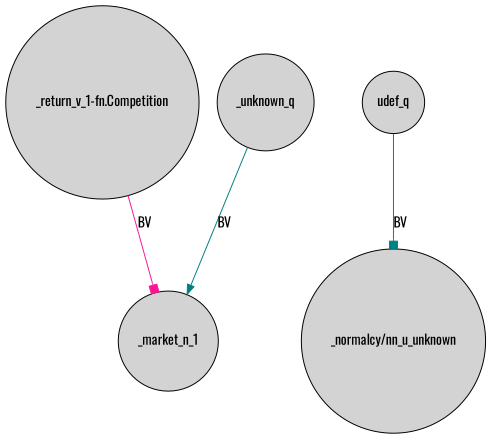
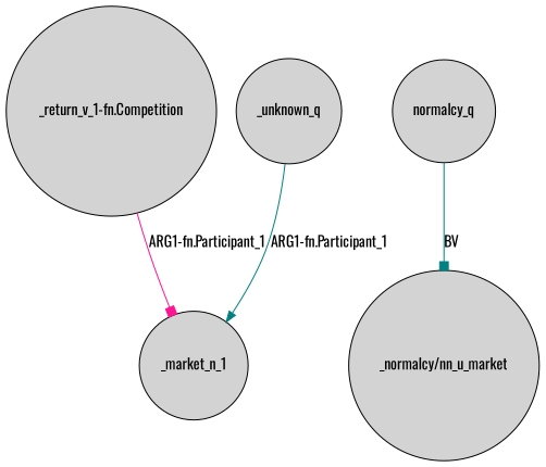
  digraph {
    fontname=Oswald
    node [fontname=Oswald shape=circle style=filled]
    edge [arrowhead=box color=teal fontname=Oswald]
    "_return_v_1-fn.Competition"
    _market_n_1
-   udef_q
-   "_normalcy/nn_u_unknown"
+   udef_q [label=normalcy_q]
+   "_normalcy/nn_u_unknown" [label="_normalcy/nn_u_market"]
    n5 [label=_unknown_q]
-   "_return_v_1-fn.Competition" -> _market_n_1 [color=deeppink label=BV]
+   "_return_v_1-fn.Competition" -> _market_n_1 [color=deeppink label="ARG1-fn.Participant_1"]
    udef_q -> "_normalcy/nn_u_unknown" [label=BV]
-   n5 -> _market_n_1 [arrowhead=normal label=BV]
+   n5 -> _market_n_1 [arrowhead=normal label="ARG1-fn.Participant_1"]
  }
